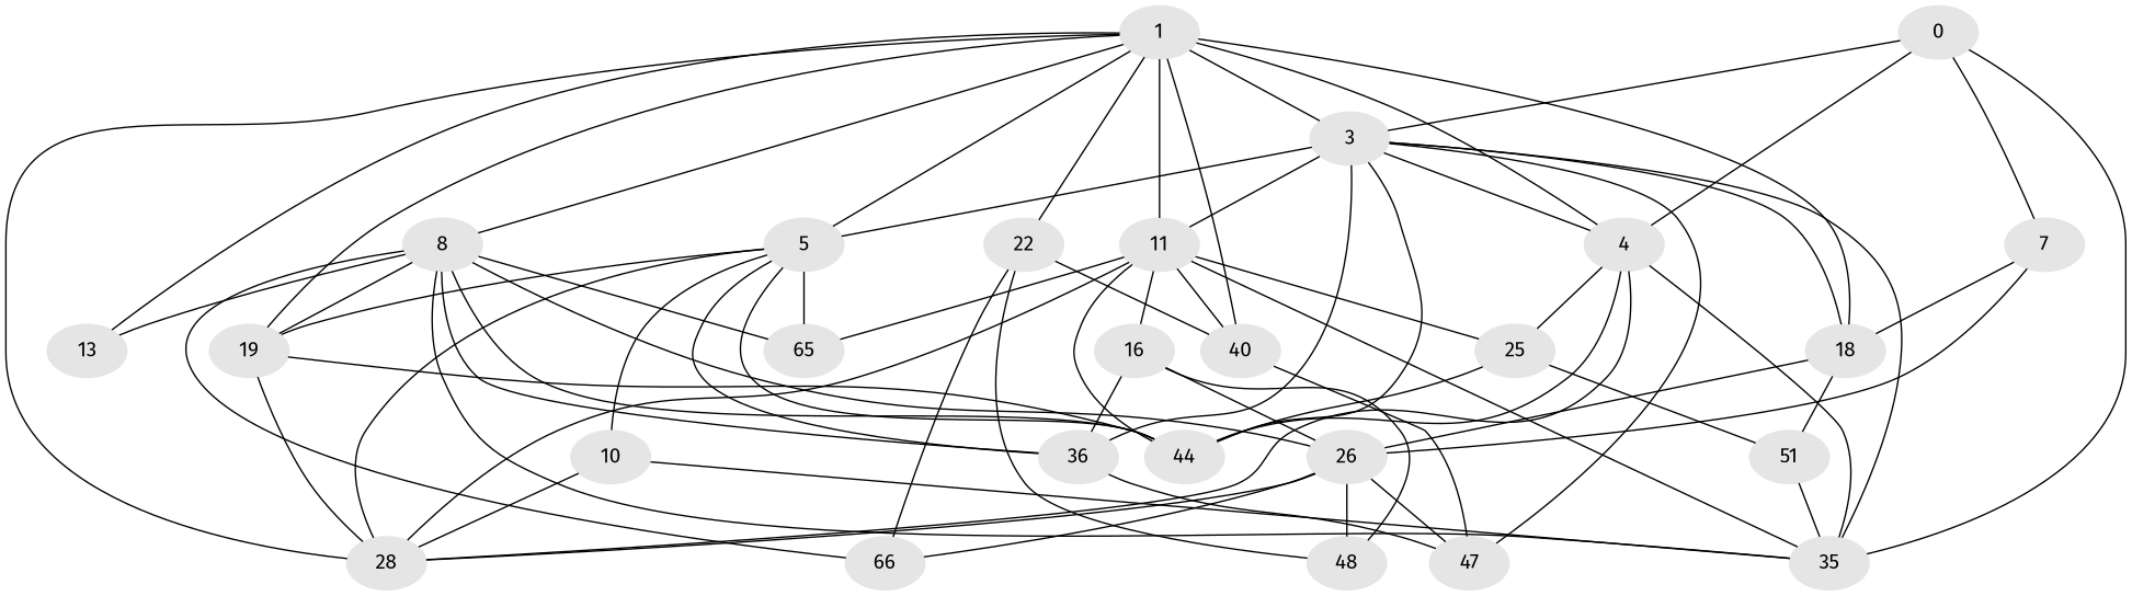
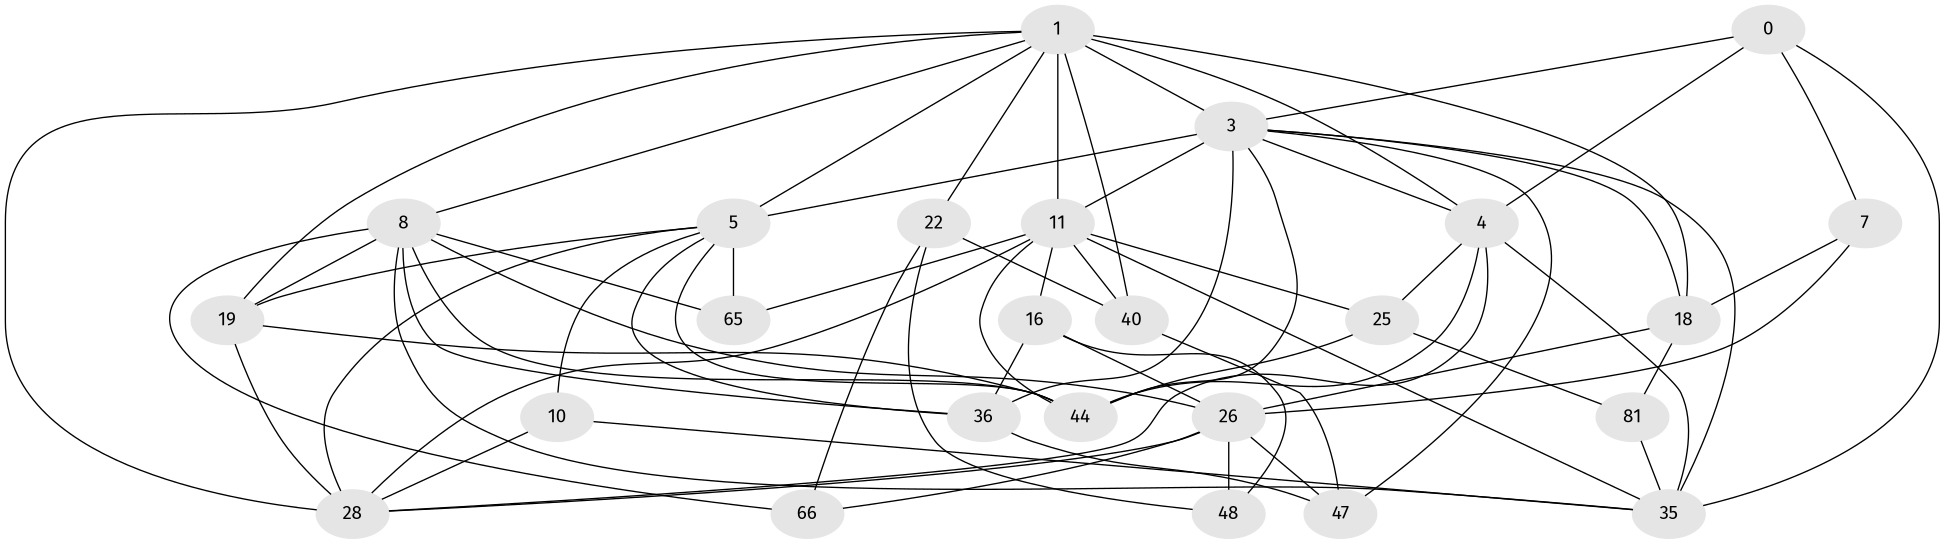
  graph {
    fontname="Fira Sans"
    node [color=gray90 fontname="Fira Sans" style=filled]
    edge [fontname="Fira Sans"]
    1 [super="+6+9"]
    3 [super="+15+43+12"]
    4 [super="+29+34"]
    5 [super="+37+14+21"]
    8 [super="+57+63+54"]
    11 [super="+24"]
-   13
    18 [super="+50+32"]
    19 [super="+67+20"]
    22
    28 [super="+39+42"]
    40 [super="+49"]
    35 [super="+52"]
    47
    n15 [label=36 super="+56"]
    44 [super="+60"]
    25
    10
    65
    26 [super="+38"]
    66
    16
-   51 [super="+61"]
+   51 [super="+61" label=81]
    48
    n25 [label=0 super="+45"]
    7
    1 -- 3 [weight=4]
    1 -- 4
    1 -- 5 [weight=3]
    1 -- 8
    1 -- 11
-   1 -- 13
    1 -- 18 [weight=2]
    1 -- 19
    1 -- 22
    1 -- 28 [weight=2]
    1 -- 40 [weight=2]
    3 -- 4
    3 -- 5 [weight=3]
    3 -- 11 [weight=2]
    3 -- 18
    3 -- 35 [weight=3]
    3 -- 47
    3 -- n15
    3 -- 44
    4 -- 28 [weight=2]
    4 -- 35
    4 -- 44
    4 -- 25
    5 -- 19 [weight=2]
    5 -- 28
    5 -- n15
    5 -- 44
    5 -- 10
    5 -- 65
-   8 -- 13
    8 -- 19
    8 -- 35
    8 -- n15
    8 -- 44
    8 -- 65
    8 -- 26
    8 -- 66
    11 -- 28
    11 -- 40
    11 -- 35
    11 -- 44
    11 -- 25
    11 -- 65
    11 -- 16
    18 -- 26
    18 -- 51 [weight=3]
    19 -- 28
    19 -- 44
    22 -- 40
    22 -- 66
    22 -- 48
    40 -- 47
    n15 -- 47
    25 -- 44
    25 -- 51
    10 -- 28
    10 -- 35
    26 -- 28
    26 -- 47
    26 -- 66
    26 -- 48
    16 -- n15
    16 -- 26
    16 -- 48
    51 -- 35 [weight=2]
    n25 -- 3
    n25 -- 4
    n25 -- 35
    n25 -- 7
    7 -- 18
    7 -- 26
  }
